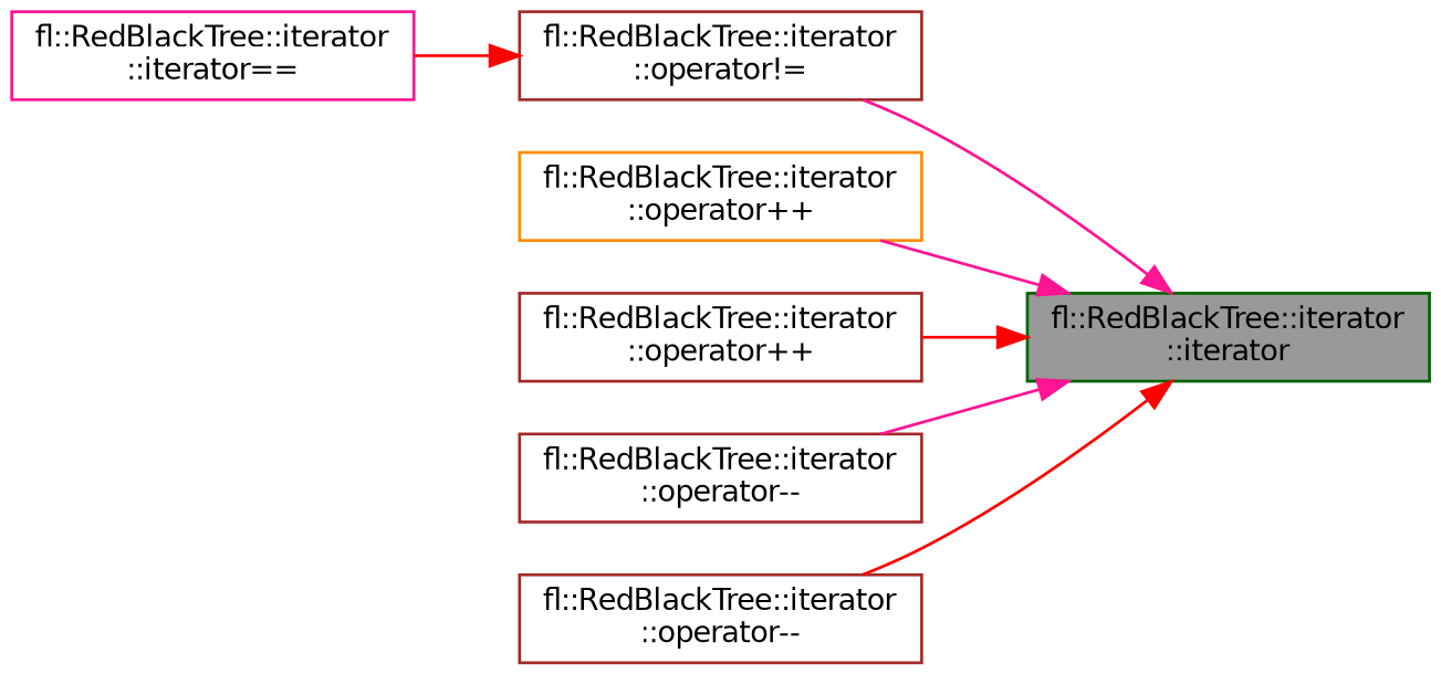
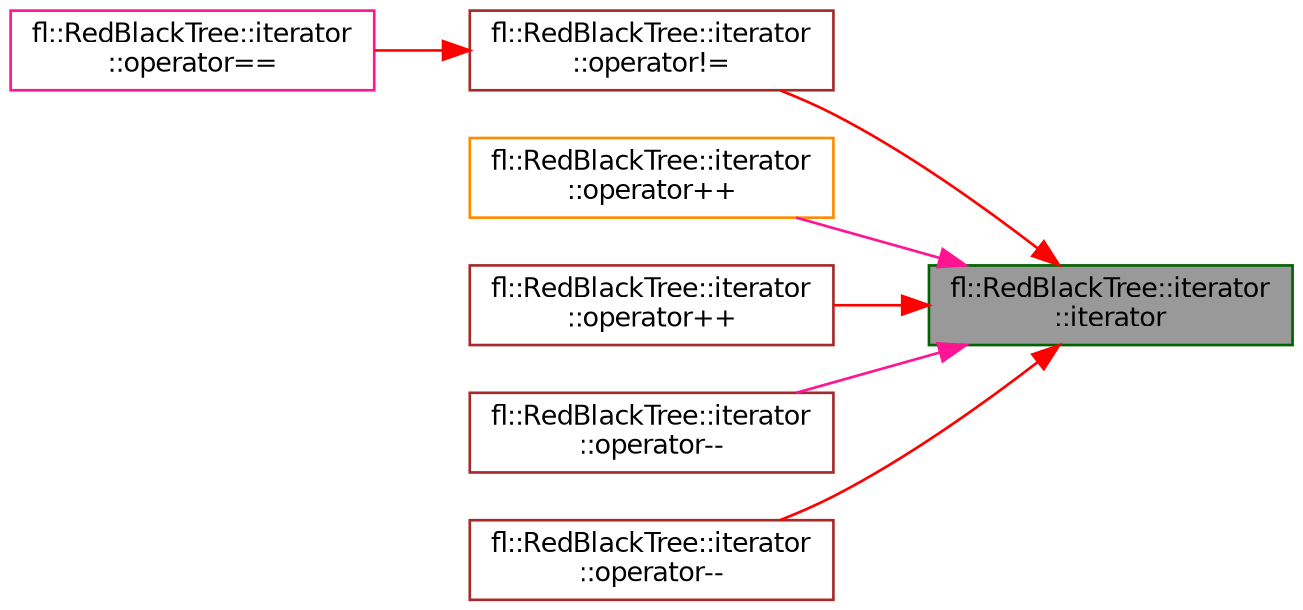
  digraph {
    rankdir=RL
    node [color=brown fillcolor=white fontname=Helvetica fontsize=10 shape=box style=filled]
    edge [color=deeppink dir=back fontname=Helvetica fontsize=10 labelfontname=Helvetica labelfontsize=10 style=solid]
    n1 [color=darkgreen fillcolor=grey60 fontcolor=black height=0.2 label="fl::RedBlackTree::iterator\l::iterator" width=0.4]
    n2 [height=0.2 label="fl::RedBlackTree::iterator\l::operator!=" width=0.4]
    n3 [color=darkorange height=0.2 label="fl::RedBlackTree::iterator\l::operator++" width=0.4]
    n4 [height=0.2 label="fl::RedBlackTree::iterator\l::operator++" width=0.4]
    n5 [height=0.2 label="fl::RedBlackTree::iterator\l::operator--" width=0.4]
    n6 [height=0.2 label="fl::RedBlackTree::iterator\l::operator--" width=0.4]
-   n7 [color=deeppink height=0.2 label="fl::RedBlackTree::iterator\l::iterator==" width=0.4]
-   n1 -> n2
+   n7 [color=deeppink height=0.2 label="fl::RedBlackTree::iterator\l::operator==" width=0.4]
+   n1 -> n2 [color=red]
    n1 -> n3
    n1 -> n4 [color=red]
    n1 -> n5
    n1 -> n6 [color=red]
    n2 -> n7 [color=red]
  }
